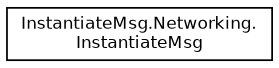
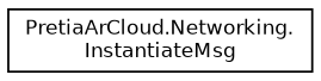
  digraph {
    rankdir=LR
-   n1 [color=black fillcolor=white fontname=Helvetica fontsize=10 height=0.2 label="InstantiateMsg.Networking.\lInstantiateMsg" shape=record style=filled width=0.4]
+   n1 [color=black fillcolor=white fontname=Helvetica fontsize=10 height=0.2 label="PretiaArCloud.Networking.\lInstantiateMsg" shape=record style=filled width=0.4]
  }
